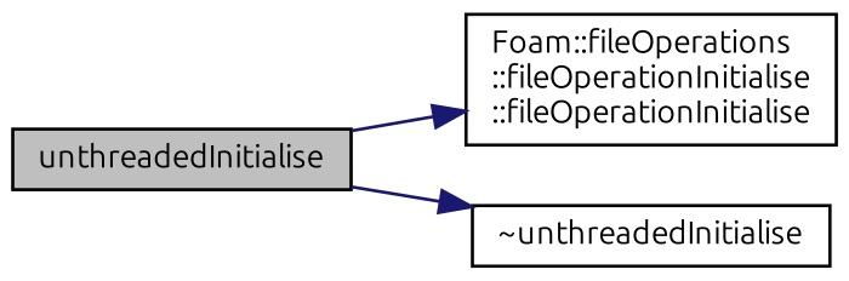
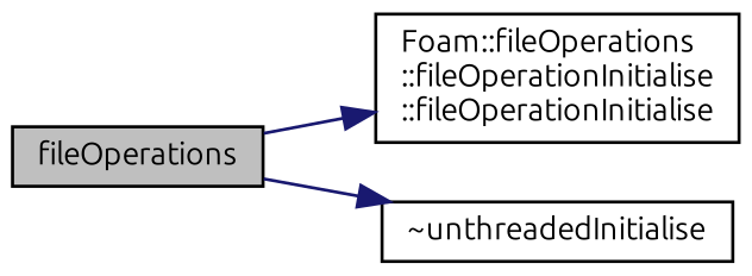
  digraph {
    rankdir=LR
    fontname=Ubuntu
    node [color=black fontname=Ubuntu fontsize=10 shape=record]
    edge [color=midnightblue fontname=Ubuntu fontsize=10 labelfontname=Helvetica labelfontsize=10 style=solid]
-   n1 [fillcolor=grey75 fontcolor=black height=0.2 label=unthreadedInitialise style=filled width=0.4]
+   n1 [fillcolor=grey75 fontcolor=black height=0.2 label=fileOperations style=filled width=0.4]
    n2 [height=0.2 label="Foam::fileOperations\l::fileOperationInitialise\l::fileOperationInitialise" width=0.4]
    n3 [height=0.2 label="~unthreadedInitialise" width=0.4]
    n1 -> n2
    n1 -> n3
  }
